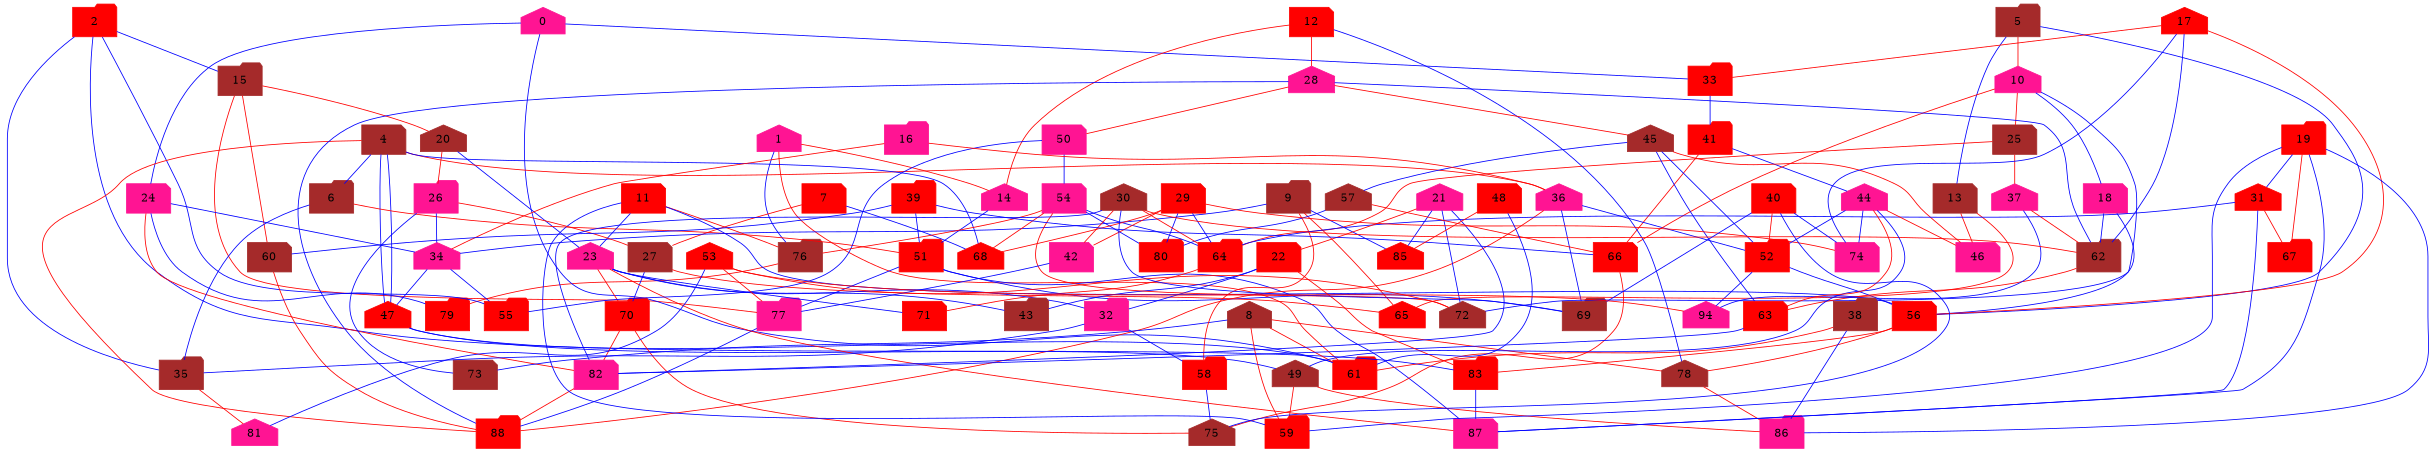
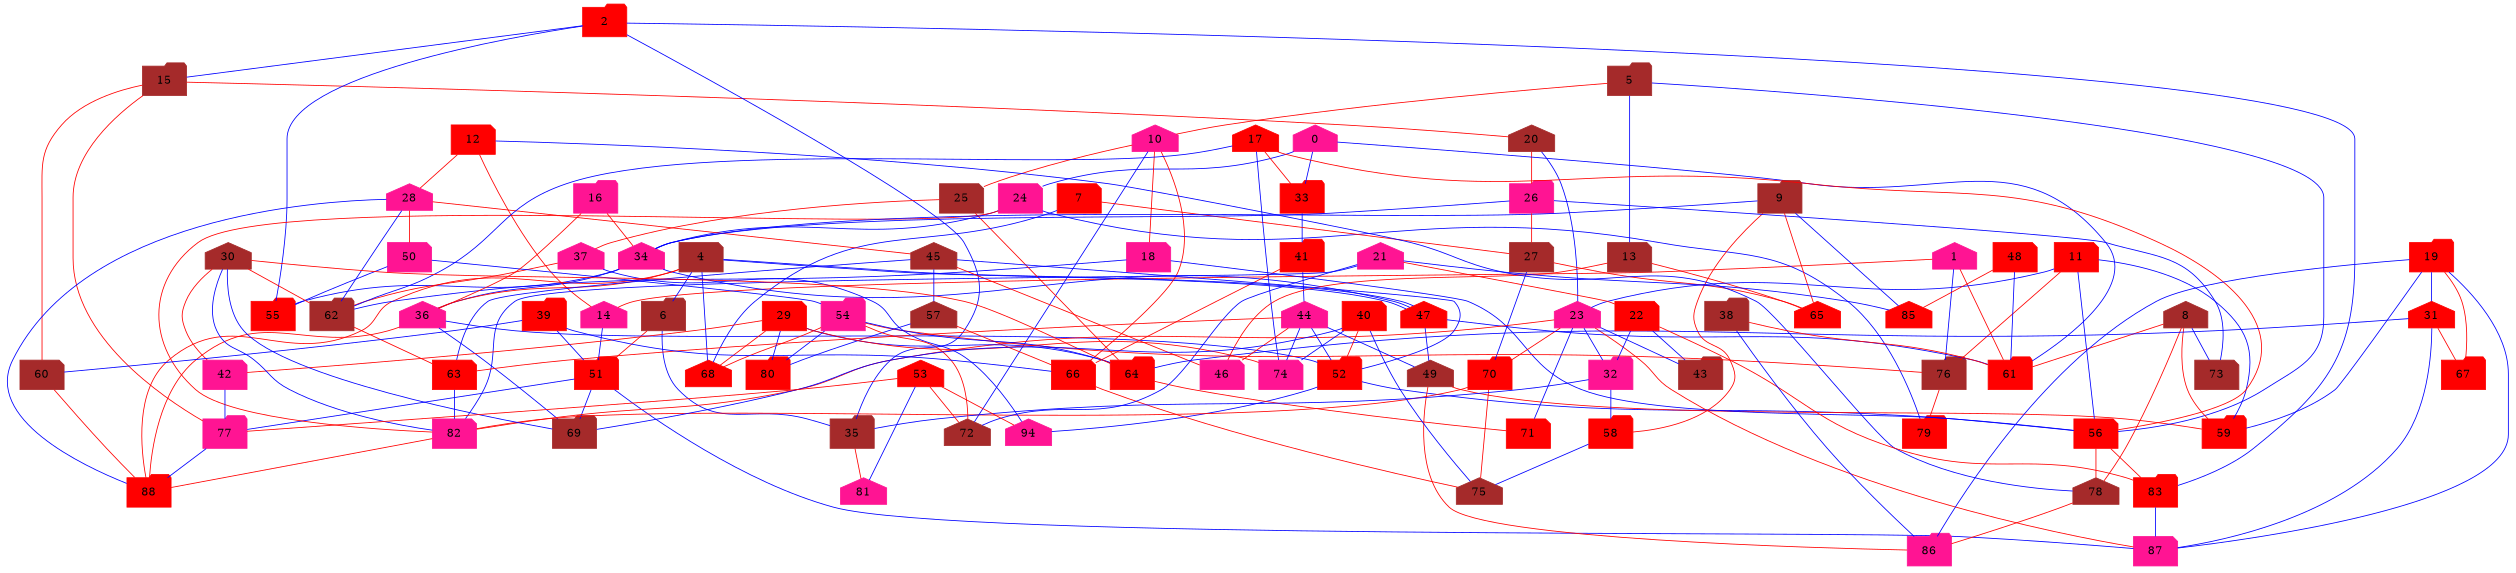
  graph {
    node [color=red shape=folder style=filled]
    edge [color=blue]
    1 [color=deeppink shape=house]
    14 [color=deeppink shape=house]
    61
    76 [color=brown]
    51
    79
    15 [color=brown]
    2
    35 [color=brown]
    55
    83
    20 [color=brown shape=house]
    60 [color=brown shape=note]
    77 [color=deeppink]
    81 [color=deeppink shape=house]
    87 [color=deeppink shape=note]
    n17 [color=deeppink label=0 shape=house]
    24 [color=deeppink shape=note]
    33
    34 [color=deeppink shape=house]
    82 [color=deeppink shape=note]
    41
    4 [color=brown shape=note]
    6 [color=brown]
    36 [color=deeppink shape=house]
    47 [shape=house]
    68 [shape=house]
    88
    69 [color=brown]
    52
    49 [color=brown shape=house]
    5 [color=brown]
    10 [color=deeppink shape=house]
    13 [color=brown shape=note]
    56 [shape=note]
    18 [color=deeppink shape=note]
    25 [color=brown shape=note]
    66 [shape=note]
    72 [color=brown shape=house]
    65 [shape=house]
    46 [color=deeppink shape=note]
    78 [color=brown shape=house]
    7 [shape=note]
    27 [color=brown shape=note]
    70
    8 [color=brown shape=house]
    59
    73 [color=brown shape=note]
    86 [color=deeppink]
    9 [color=brown]
    58
    85 [shape=house]
    75 [color=brown shape=house]
    62 [color=brown]
    37 [color=deeppink shape=house]
    64
    11 [shape=note]
    23 [color=deeppink shape=house]
    32 [color=deeppink]
    43 [color=brown]
    71 [shape=note]
    12 [shape=note]
    28 [color=deeppink shape=house]
    45 [color=brown shape=house]
    50 [color=deeppink shape=note]
    26 [color=deeppink]
    16 [color=deeppink]
    17 [shape=house]
    74 [color=deeppink shape=note]
    63 [shape=note]
    19
    31 [shape=house]
    67
    21 [color=deeppink shape=house]
    22 [shape=note]
    n76 [color=deeppink label=94 shape=house]
    57 [color=brown shape=house]
-   54 [color=deeppink shape=note]
+   54 [color=deeppink]
    29 [shape=note]
    42 [color=deeppink shape=note]
    80
    30 [color=brown shape=house]
    44 [color=deeppink shape=house]
    38 [color=brown]
    39
    40 [shape=note]
    48 [shape=note]
    53 [shape=house]
    1 -- 14 [color=red]
    1 -- 61 [color=red]
    1 -- 76
    14 -- 51
    76 -- 79 [color=red]
    51 -- 77
    51 -- 87
    51 -- 69
    15 -- 20 [color=red]
    15 -- 60 [color=red]
    15 -- 77 [color=red]
    2 -- 15
    2 -- 35
    2 -- 55
    2 -- 83
    35 -- 81 [color=red]
    83 -- 87
    20 -- 23
    20 -- 26 [color=red]
    60 -- 88 [color=red]
    77 -- 88
    n17 -- 61
    n17 -- 24
    n17 -- 33
    24 -- 79
    24 -- 34
    24 -- 82 [color=red]
    33 -- 41
    34 -- 55
+   34 -- 36
    34 -- 47
    82 -- 88 [color=red]
    41 -- 66 [color=red]
    41 -- 44
    4 -- 6
    4 -- 36 [color=red]
    4 -- 47
    4 -- 47
    4 -- 68
    4 -- 88 [color=red]
    6 -- 51 [color=red]
    6 -- 35
    36 -- 88 [color=red]
    36 -- 69
    36 -- 52
    47 -- 61
    47 -- 49
    52 -- 56
    52 -- n76
    49 -- 59 [color=red]
    49 -- 86 [color=red]
    5 -- 10 [color=red]
    5 -- 13
    5 -- 56
-   10 -- 18
+   10 -- 18 [color=red]
    10 -- 25 [color=red]
    10 -- 66 [color=red]
    10 -- 72
    13 -- 65 [color=red]
    13 -- 46 [color=red]
    56 -- 83 [color=red]
    56 -- 78 [color=red]
    18 -- 56
    18 -- 62
    25 -- 37 [color=red]
    25 -- 64 [color=red]
    66 -- 75 [color=red]
    78 -- 86 [color=red]
    7 -- 68
    7 -- 27 [color=red]
    27 -- 65 [color=red]
    27 -- 70
    70 -- 82 [color=red]
    70 -- 75 [color=red]
    8 -- 61 [color=red]
    8 -- 78 [color=red]
    8 -- 59 [color=red]
    8 -- 73
    9 -- 34
    9 -- 65 [color=red]
    9 -- 58 [color=red]
    9 -- 85
    58 -- 75
    62 -- 63 [color=red]
    37 -- 62 [color=red]
    37 -- n76
    64 -- 71 [color=red]
    11 -- 76 [color=red]
    11 -- 56
    11 -- 59
    11 -- 23
    23 -- 87 [color=red]
+   23 -- 82 [color=red]
    23 -- 70 [color=red]
    23 -- 32
    23 -- 43
    23 -- 71
    32 -- 35
    32 -- 58
    12 -- 14 [color=red]
    12 -- 78
    12 -- 28 [color=red]
    28 -- 88
    28 -- 62
    28 -- 45 [color=red]
    28 -- 50 [color=red]
    45 -- 52
    45 -- 46 [color=red]
    45 -- 63
    45 -- 57
    50 -- 55
    50 -- 54
    26 -- 34
    26 -- 27 [color=red]
    26 -- 73
    16 -- 34 [color=red]
    16 -- 36 [color=red]
    17 -- 33 [color=red]
    17 -- 56 [color=red]
    17 -- 62
    17 -- 74
    63 -- 82
    19 -- 87
    19 -- 59
    19 -- 86
    19 -- 31
    19 -- 67 [color=red]
    31 -- 87
    31 -- 64
    31 -- 67 [color=red]
    21 -- 82
    21 -- 72
    21 -- 85
    21 -- 22 [color=red]
    22 -- 83 [color=red]
    22 -- 32
    22 -- 43
    57 -- 66 [color=red]
    57 -- 80
    54 -- 76 [color=red]
    54 -- 68 [color=red]
    54 -- 72 [color=red]
    54 -- 64
    54 -- 80
    29 -- 68 [color=red]
    29 -- 64
    29 -- 74 [color=red]
    29 -- 42 [color=red]
    29 -- 80
    42 -- 77
    30 -- 82
    30 -- 69
    30 -- 62 [color=red]
    30 -- 64 [color=red]
    30 -- 42 [color=red]
    44 -- 52
    44 -- 49
    44 -- 46 [color=red]
    44 -- 74
    44 -- 63 [color=red]
    38 -- 61 [color=red]
    38 -- 86
    39 -- 51
    39 -- 60
    39 -- 66
    40 -- 69
    40 -- 52 [color=red]
    40 -- 75
    40 -- 74
    48 -- 61
    48 -- 85 [color=red]
    53 -- 77 [color=red]
    53 -- 81
    53 -- 72 [color=red]
    53 -- n76 [color=red]
  }
